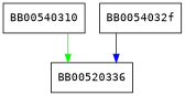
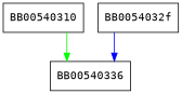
  digraph {
    fontname="DejaVu Sans Mono"
    splines=ortho
    node [fontname="DejaVu Sans Mono" shape=box]
    edge [fontname="DejaVu Sans Mono"]
    BB00540310
-   BB00540336 [label=BB00520336]
+   BB00540336
    BB0054032f
    BB00540310 -> BB00540336 [color=green]
    BB0054032f -> BB00540336 [color=blue]
  }
